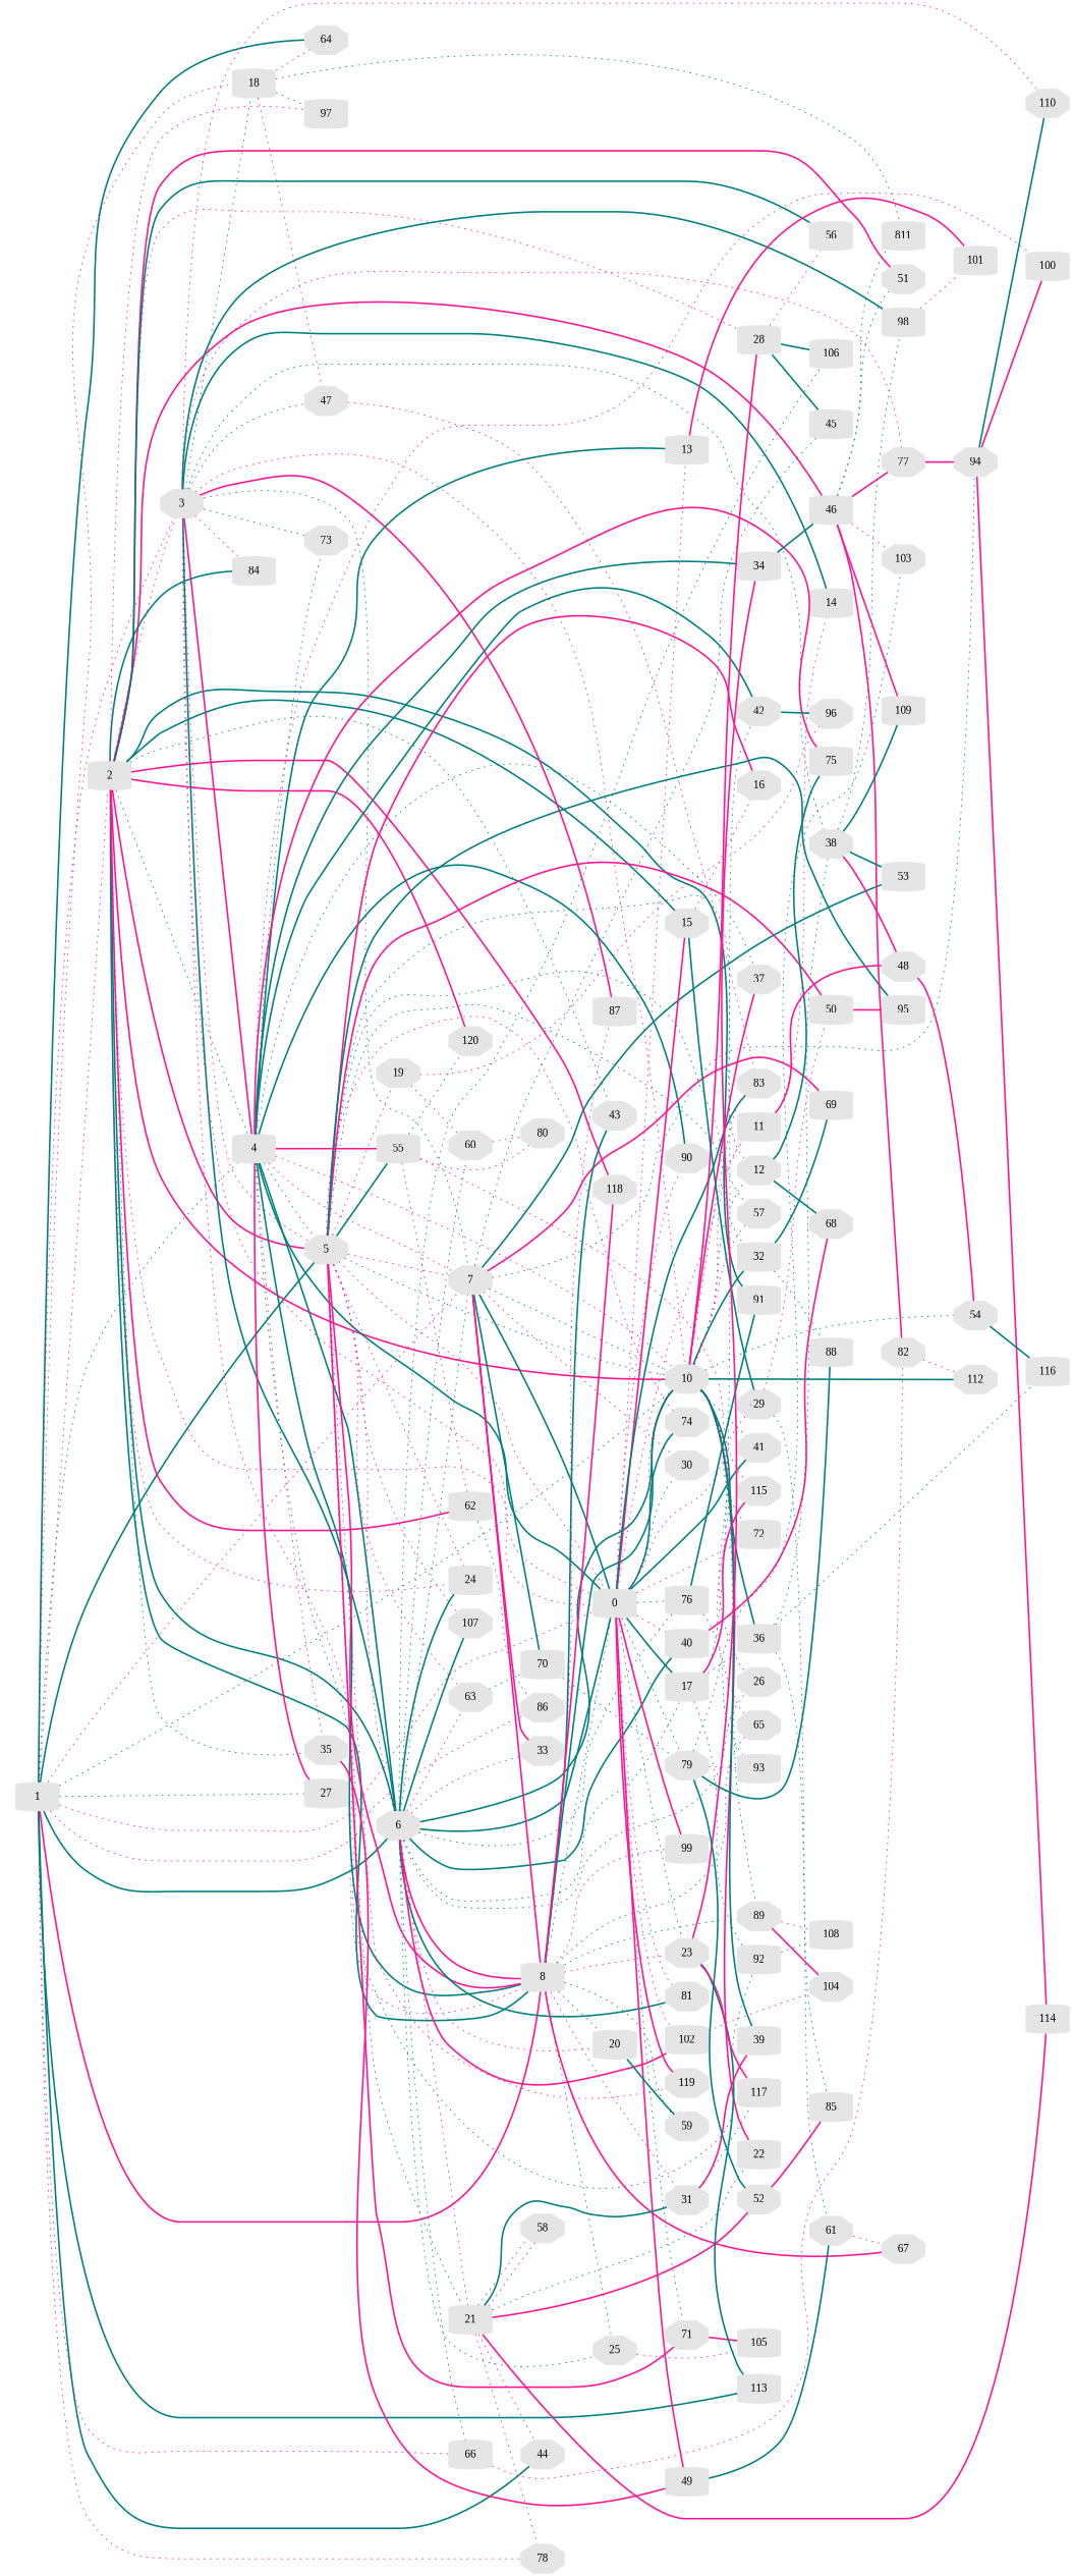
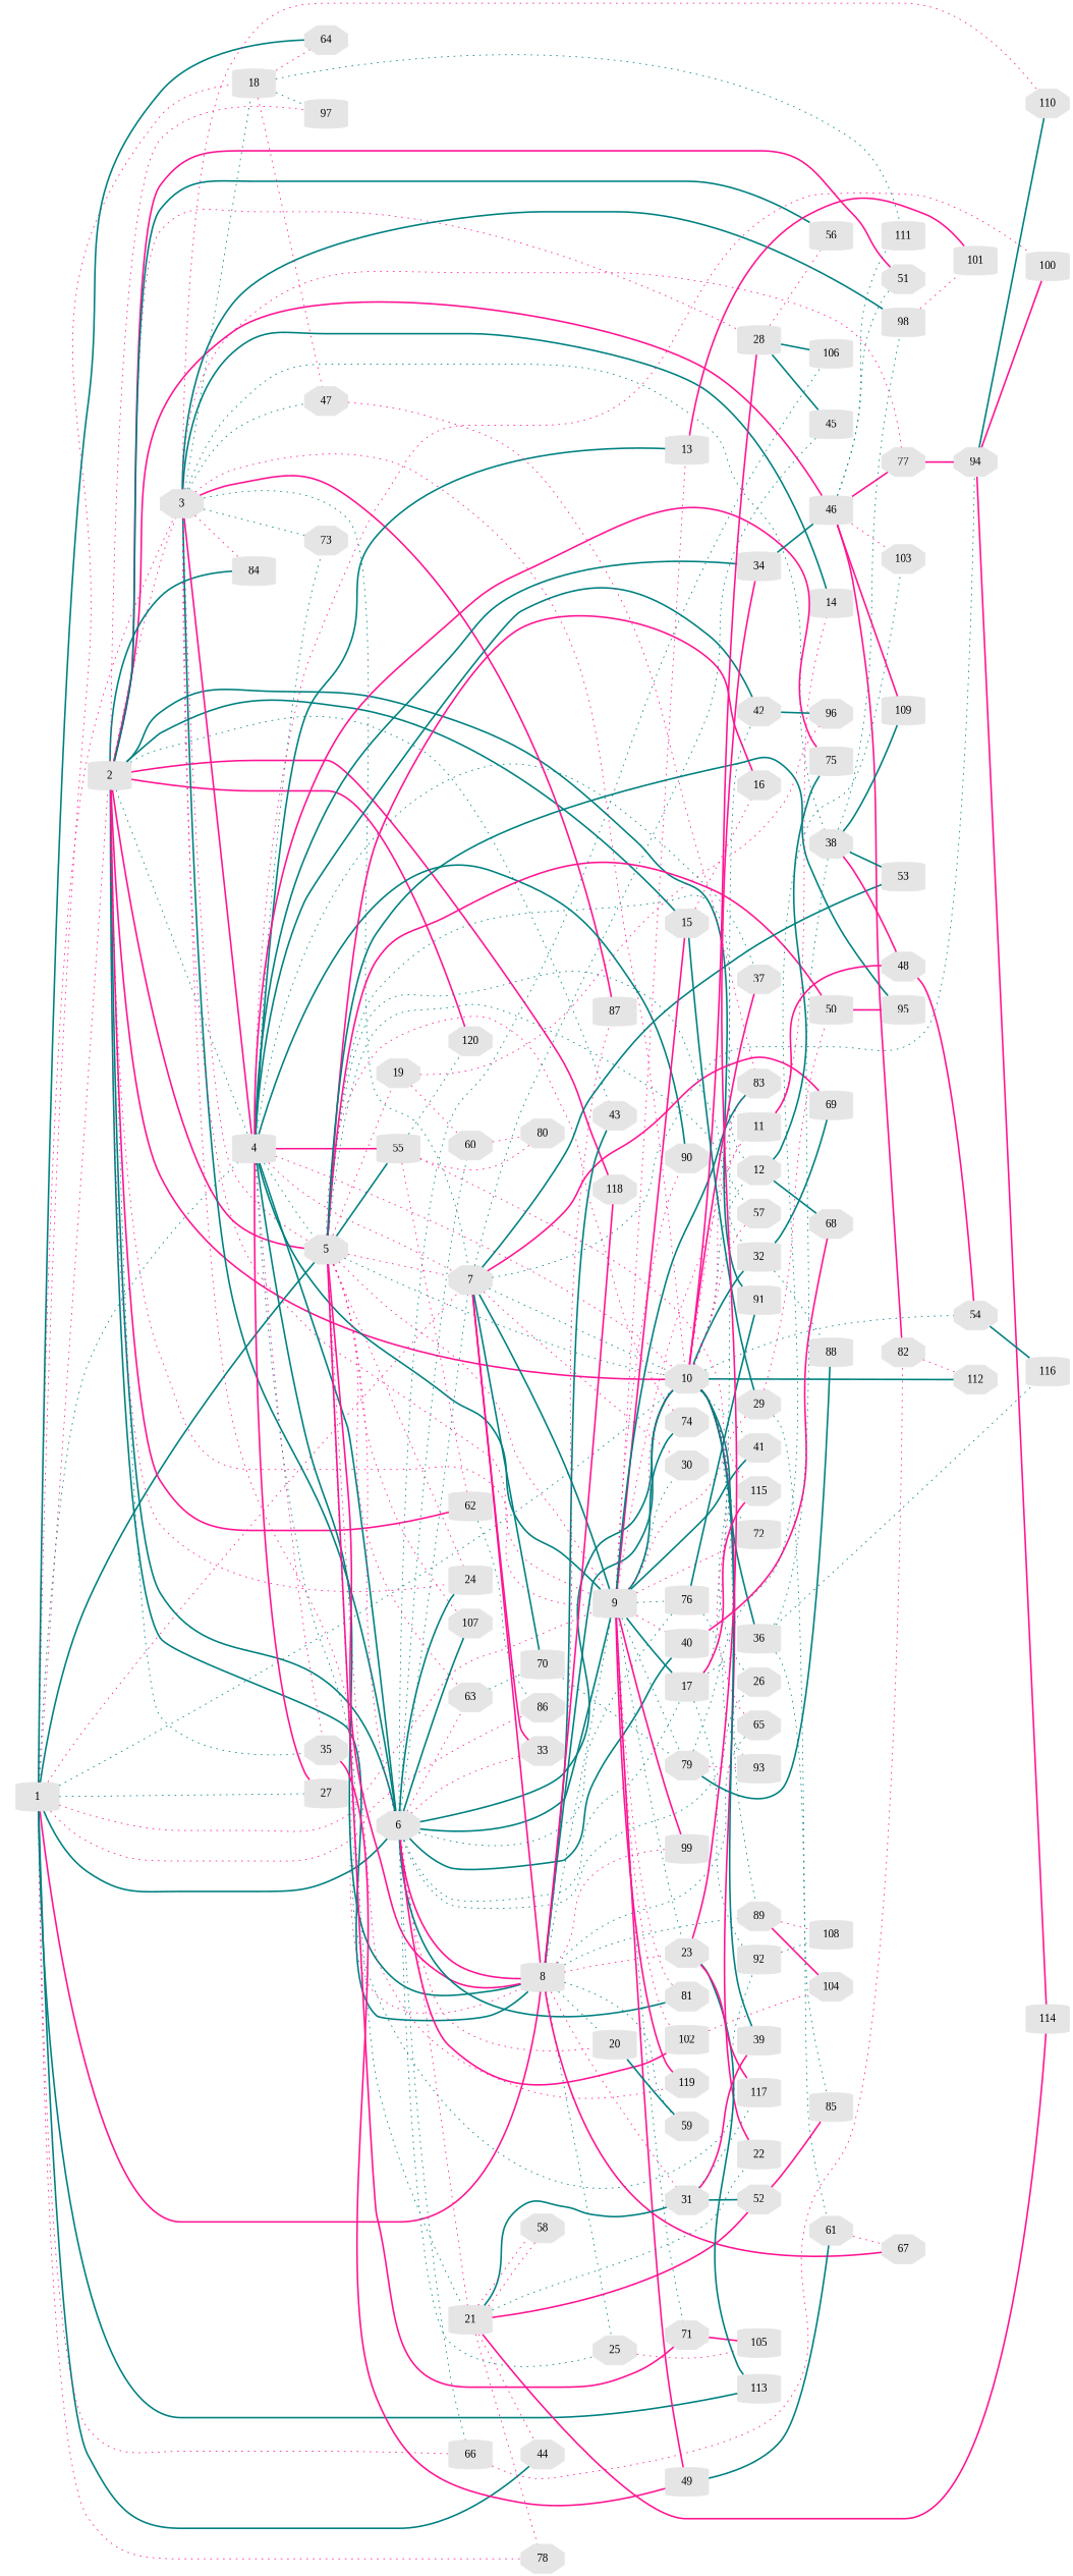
  graph {
    fontname="Liberation Serif"
    rankdir=LR
    node [color=gray90 fontname="Liberation Serif" shape=octagon style=filled]
    edge [color=deeppink fontname="Liberation Serif" style=dotted]
    1 [shape=cylinder]
    2 [shape=cylinder]
    3
    4 [shape=cylinder]
    5
    6
    7
    8 [shape=cylinder]
-   9 [shape=cylinder label=0]
+   9 [shape=cylinder]
    10
    18 [shape=cylinder]
    27 [shape=cylinder]
    44
    64
    66 [shape=cylinder]
    78
    86
    113 [shape=cylinder]
    15
    28 [shape=cylinder]
    35
    43
    46 [shape=cylinder]
    51
    56 [shape=cylinder]
    62 [shape=cylinder]
    84 [shape=cylinder]
    91 [shape=cylinder]
    97 [shape=cylinder]
    118
    120
    24 [shape=cylinder]
    14 [shape=cylinder]
    38
    47
    73
    77
    87 [shape=cylinder]
    98 [shape=cylinder]
    110
    13 [shape=cylinder]
    34 [shape=cylinder]
    37
    42
    55 [shape=cylinder]
    75 [shape=cylinder]
    90
    92 [shape=cylinder]
    100 [shape=cylinder]
    12
    16
    19
    21 [shape=cylinder]
    32 [shape=cylinder]
    50 [shape=cylinder]
    57
    63
    71
    74
    95 [shape=cylinder]
    107
    119
    17 [shape=cylinder]
    20 [shape=cylinder]
    25
    26
    33
    40 [shape=cylinder]
    60
    76 [shape=cylinder]
    81
    102 [shape=cylinder]
    106 [shape=cylinder]
    30
    45 [shape=cylinder]
    53 [shape=cylinder]
    69 [shape=cylinder]
    70 [shape=cylinder]
    94
    23
    31
    59
    65
    67
    89
    99 [shape=cylinder]
    11 [shape=cylinder]
    29
    41
    49 [shape=cylinder]
    72 [shape=cylinder]
    79
    83
    22 [shape=cylinder]
    36 [shape=cylinder]
    39 [shape=cylinder]
    54
    112
-   111 [shape=cylinder label=811]
+   111 [shape=cylinder]
    82
    109 [shape=cylinder]
    103
    48
    101 [shape=cylinder]
    96
    115
    80
    108 [shape=cylinder]
    68
    52
    58
    114 [shape=cylinder]
    88 [shape=cylinder]
    105 [shape=cylinder]
    93 [shape=cylinder]
    104
    117 [shape=cylinder]
    61
    85 [shape=cylinder]
    116 [shape=cylinder]
    1 -- 2
    1 -- 3
    1 -- 4 [color=teal]
    1 -- 5 [color=teal style=bold]
    1 -- 6 [color=teal style=bold]
    1 -- 7
    1 -- 8 [style=bold]
    1 -- 9
    1 -- 10 [color=teal]
    1 -- 18
    1 -- 27 [color=teal]
    1 -- 44 [color=teal style=bold]
    1 -- 64 [color=teal style=bold]
    1 -- 66
    1 -- 78
    1 -- 86
    1 -- 113 [color=teal style=bold]
    2 -- 3
    2 -- 4 [color=teal]
    2 -- 5 [style=bold]
    2 -- 6 [color=teal style=bold]
    2 -- 8 [color=teal style=bold]
    2 -- 9
    2 -- 10 [style=bold]
    2 -- 15 [color=teal style=bold]
    2 -- 28
    2 -- 35 [color=teal]
    2 -- 43 [color=teal]
    2 -- 46 [style=bold]
    2 -- 51 [style=bold]
    2 -- 56 [color=teal style=bold]
    2 -- 62 [style=bold]
    2 -- 84 [color=teal style=bold]
    2 -- 91 [color=teal style=bold]
    2 -- 97
    2 -- 118 [style=bold]
    2 -- 120 [style=bold]
    2 -- 24
    3 -- 4 [style=bold]
    3 -- 5
    3 -- 6 [color=teal style=bold]
    3 -- 7 [color=teal]
    3 -- 8
    3 -- 9
    3 -- 10
    3 -- 18 [color=teal]
    3 -- 84
    3 -- 14 [color=teal style=bold]
    3 -- 38 [color=teal]
    3 -- 47 [color=teal]
    3 -- 73 [color=teal]
    3 -- 77
    3 -- 87 [style=bold]
    3 -- 98 [color=teal style=bold]
    3 -- 110
    4 -- 5 [color=teal]
    4 -- 6 [color=teal style=bold]
    4 -- 7
    4 -- 8 [color=teal style=bold]
    4 -- 9 [color=teal style=bold]
    4 -- 10
    4 -- 27 [style=bold]
    4 -- 35
    4 -- 73 [color=teal]
    4 -- 13 [color=teal style=bold]
    4 -- 34 [color=teal style=bold]
    4 -- 37 [color=teal]
    4 -- 42 [color=teal style=bold]
    4 -- 55 [style=bold]
    4 -- 75 [style=bold]
    4 -- 90 [color=teal style=bold]
    4 -- 92 [color=teal]
    4 -- 100
    5 -- 6
    5 -- 7
    5 -- 8 [style=bold]
    5 -- 9
    5 -- 10 [color=teal]
    5 -- 24
    5 -- 55 [color=teal style=bold]
    5 -- 12 [color=teal]
    5 -- 16 [style=bold]
    5 -- 19
    5 -- 21 [color=teal]
    5 -- 32 [color=teal]
    5 -- 50 [style=bold]
    5 -- 57 [color=teal]
    5 -- 63
    5 -- 71 [style=bold]
    5 -- 74
    5 -- 95 [color=teal style=bold]
    5 -- 107
    5 -- 119
    6 -- 7 [color=teal]
    6 -- 8 [style=bold]
    6 -- 9 [color=teal style=bold]
    6 -- 10 [color=teal style=bold]
    6 -- 66 [color=teal]
    6 -- 24 [color=teal style=bold]
    6 -- 21
    6 -- 63
    6 -- 107 [color=teal style=bold]
    6 -- 17 [color=teal]
    6 -- 20
    6 -- 25 [color=teal]
    6 -- 26 [color=teal]
    6 -- 33
    6 -- 40 [color=teal style=bold]
    6 -- 60 [color=teal]
    6 -- 76 [color=teal]
    6 -- 81 [color=teal style=bold]
    6 -- 102 [style=bold]
    6 -- 106 [color=teal]
    7 -- 8 [style=bold]
    7 -- 9 [color=teal style=bold]
    7 -- 10 [color=teal]
    7 -- 33 [style=bold]
    7 -- 30
    7 -- 45 [color=teal]
    7 -- 53 [color=teal style=bold]
    7 -- 69 [style=bold]
    7 -- 70 [color=teal style=bold]
    7 -- 94 [color=teal]
    8 -- 9 [color=teal]
    8 -- 10 [color=teal style=bold]
    8 -- 43 [color=teal style=bold]
    8 -- 118 [style=bold]
    8 -- 87
    8 -- 20 [color=teal]
    8 -- 25 [color=teal]
    8 -- 23
    8 -- 31
    8 -- 59 [color=teal]
    8 -- 65 [color=teal]
    8 -- 67 [style=bold]
    8 -- 89 [color=teal]
    8 -- 99
    9 -- 10
    9 -- 15 [style=bold]
    9 -- 13
    9 -- 90
    9 -- 71 [color=teal]
    9 -- 74 [color=teal style=bold]
    9 -- 119 [style=bold]
    9 -- 17 [color=teal style=bold]
    9 -- 40
    9 -- 76 [color=teal]
    9 -- 81
    9 -- 102
    9 -- 30 [color=teal]
    9 -- 23 [color=teal]
    9 -- 99 [style=bold]
    9 -- 11
    9 -- 29
    9 -- 41 [color=teal style=bold]
    9 -- 49 [style=bold]
    9 -- 72
    9 -- 79 [color=teal]
    9 -- 83 [color=teal style=bold]
    10 -- 28 [style=bold]
    10 -- 37 [style=bold]
    10 -- 12 [color=teal]
    10 -- 32 [color=teal style=bold]
    10 -- 57
    10 -- 26 [color=teal]
    10 -- 65
    10 -- 89 [color=teal]
    10 -- 11
    10 -- 41 [color=teal]
    10 -- 72 [color=teal]
    10 -- 83
    10 -- 22 [style=bold]
    10 -- 36 [color=teal style=bold]
    10 -- 39 [color=teal style=bold]
    10 -- 54 [color=teal]
    10 -- 112 [color=teal style=bold]
    18 -- 64
    18 -- 97 [color=teal]
    18 -- 47
    18 -- 111 [color=teal]
    66 -- 82
    15 -- 16
    15 -- 29 [color=teal style=bold]
    28 -- 56
    28 -- 106 [color=teal style=bold]
    28 -- 45 [color=teal style=bold]
    35 -- 49 [style=bold]
    46 -- 51 [color=teal]
    46 -- 77 [style=bold]
    46 -- 111 [color=teal]
    46 -- 82 [style=bold]
    46 -- 109 [style=bold]
    46 -- 103
    62 -- 86 [color=teal]
    38 -- 98 [color=teal]
    38 -- 53 [color=teal style=bold]
    38 -- 109 [color=teal style=bold]
    38 -- 48 [style=bold]
    47 -- 83
    77 -- 94 [style=bold]
    98 -- 101
    13 -- 101 [style=bold]
    34 -- 46 [color=teal style=bold]
    42 -- 96 [color=teal style=bold]
    55 -- 62
    55 -- 120 [color=teal]
    55 -- 115
    55 -- 80
    92 -- 108 [color=teal]
    12 -- 75 [color=teal style=bold]
    12 -- 68 [color=teal style=bold]
    19 -- 60
    19 -- 96
    21 -- 44
    21 -- 78
    21 -- 31 [color=teal style=bold]
    21 -- 22 [color=teal]
    21 -- 52 [style=bold]
    21 -- 58
    21 -- 58
    21 -- 114 [style=bold]
    32 -- 69 [color=teal style=bold]
    32 -- 88 [color=teal]
    50 -- 95 [style=bold]
    63 -- 70 [color=teal]
    71 -- 105 [style=bold]
    17 -- 42 [color=teal]
    17 -- 92 [color=teal]
    17 -- 36 [color=teal]
    17 -- 115 [style=bold]
    20 -- 59 [color=teal style=bold]
    25 -- 105
    40 -- 68 [style=bold]
    60 -- 80
    76 -- 91 [color=teal style=bold]
    76 -- 93 [color=teal]
    102 -- 104
    70 -- 79 [color=teal]
    94 -- 110 [color=teal style=bold]
    94 -- 100 [style=bold]
    94 -- 114 [style=bold]
    23 -- 113 [color=teal style=bold]
    23 -- 34 [style=bold]
    23 -- 117 [style=bold]
    31 -- 39 [style=bold]
-   79 -- 52 [color=teal style=bold]
+   31 -- 52 [color=teal style=bold]
    31 -- 117 [color=teal]
    89 -- 108
    89 -- 104 [style=bold]
    11 -- 14
    11 -- 48 [style=bold]
    29 -- 50
    29 -- 61 [color=teal]
    49 -- 61 [color=teal style=bold]
    79 -- 103 [color=teal]
    79 -- 88 [color=teal style=bold]
    79 -- 93
    36 -- 38 [color=teal]
    36 -- 85 [color=teal]
    36 -- 116 [color=teal]
    54 -- 116 [color=teal style=bold]
    82 -- 112
    48 -- 54 [style=bold]
    52 -- 85 [style=bold]
    61 -- 67
  }
